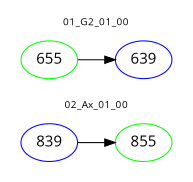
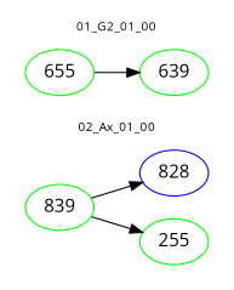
  digraph {
    fontname="Open Sans"
    rankdir=LR
    node [color=blue fontname="Open Sans"]
    edge [color=black fontname="Open Sans"]
-   n1 [color=green label=855]
-   n2 [label=839]
+   n1 [color=green label=255]
+   n2 [color=green label=839]
+   n3 [label=828]
    n4 [color=green label=655]
-   n5 [label=639]
+   n5 [color=green label=639]
    subgraph cluster_1 {
      color=white
      fontsize=10
      label="02_Ax_01_00"
      n1
      n2
+     n3
    }
    subgraph cluster_2 {
      color=white
      fontsize=10
      label="01_G2_01_00"
      n4
      n5
    }
    n2 -> n1
+   n2 -> n3
    n4 -> n5
  }
